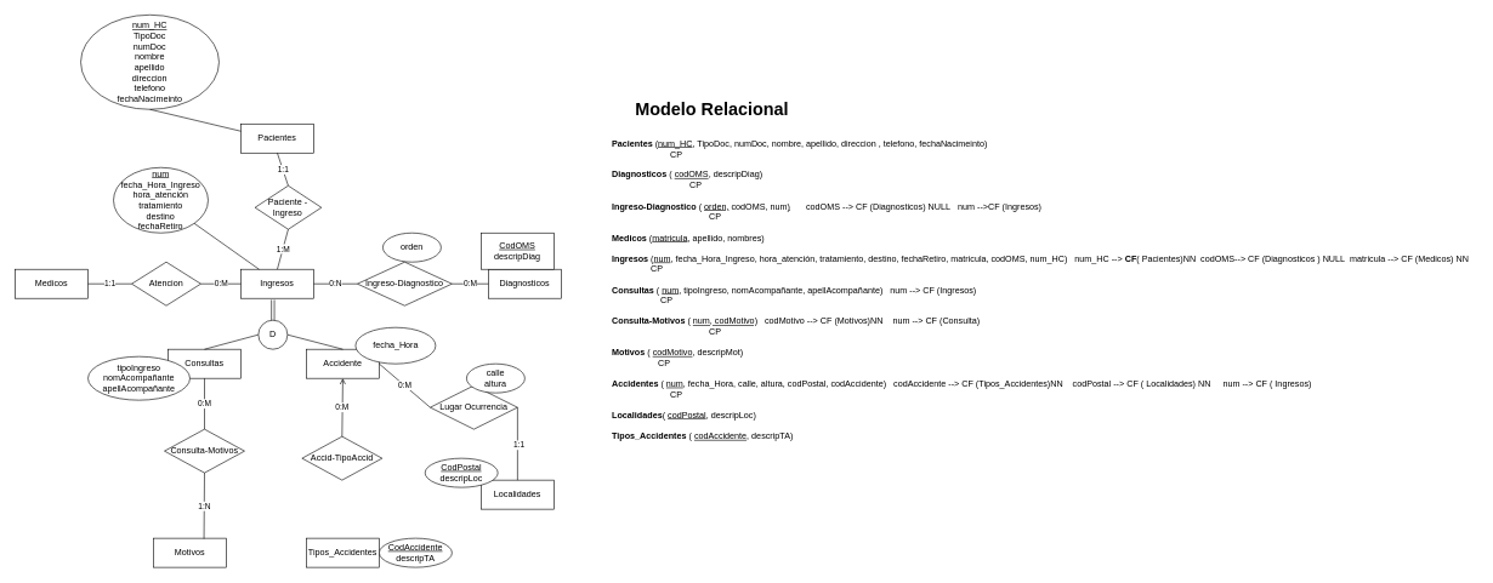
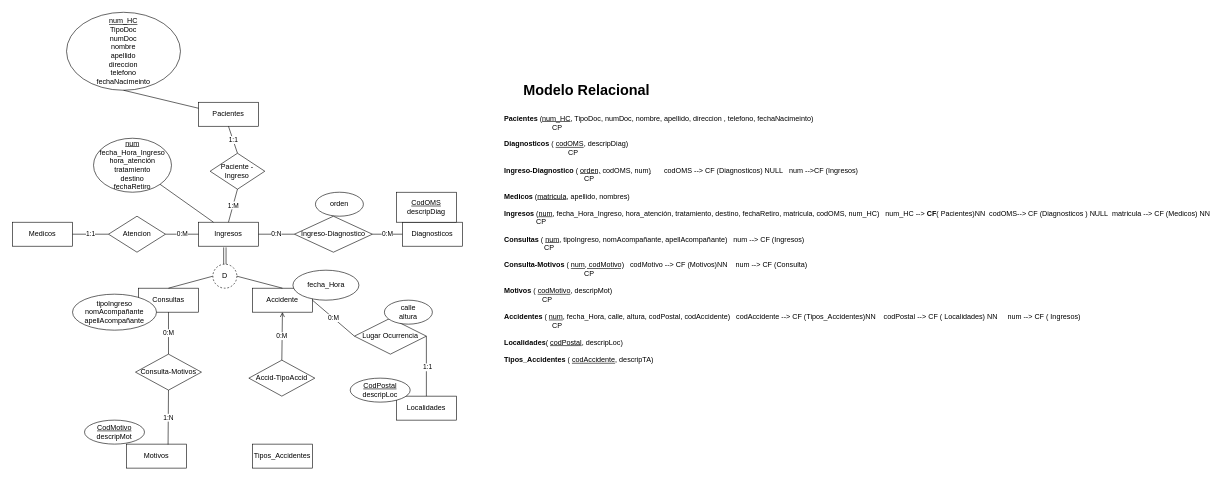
  <mxCell id="0" />
  <mxCell id="1" parent="0" />
  <mxCell id="2" value="Motivos" style="whiteSpace=wrap;html=1;align=center;" vertex="1" parent="1"><mxGeometry x="210" y="740" width="100" height="40" as="geometry" /></mxCell>
+ <mxCell id="3" value="&lt;u&gt;CodMotivo&lt;/u&gt;&lt;div&gt;descripMot&lt;/div&gt;" style="ellipse;whiteSpace=wrap;html=1;align=center;" vertex="1" parent="1"><mxGeometry x="140" y="700" width="100" height="40" as="geometry" /></mxCell>
  <mxCell id="4" value="Tipos_Accidentes" style="whiteSpace=wrap;html=1;align=center;" vertex="1" parent="1"><mxGeometry x="420" y="740" width="100" height="40" as="geometry" /></mxCell>
- <mxCell id="5" value="&lt;u&gt;CodAccidente&lt;/u&gt;&lt;div&gt;descripTA&lt;/div&gt;" style="ellipse;whiteSpace=wrap;html=1;align=center;" vertex="1" parent="1"><mxGeometry x="520" y="740" width="100" height="40" as="geometry" /></mxCell>
  <mxCell id="6" value="Localidades" style="whiteSpace=wrap;html=1;align=center;" vertex="1" parent="1"><mxGeometry x="660" y="660" width="100" height="40" as="geometry" /></mxCell>
  <mxCell id="7" value="&lt;u&gt;CodPostal&lt;/u&gt;&lt;div&gt;descripLoc&lt;/div&gt;" style="ellipse;whiteSpace=wrap;html=1;align=center;" vertex="1" parent="1"><mxGeometry x="583" y="630" width="100" height="40" as="geometry" /></mxCell>
  <mxCell id="8" value="Medicos" style="whiteSpace=wrap;html=1;align=center;" vertex="1" parent="1"><mxGeometry x="20" y="370" width="100" height="40" as="geometry" /></mxCell>
  <mxCell id="9" value="Diagnosticos" style="whiteSpace=wrap;html=1;align=center;" vertex="1" parent="1"><mxGeometry x="670" y="370" width="100" height="40" as="geometry" /></mxCell>
  <mxCell id="10" value="&lt;u&gt;CodOMS&lt;/u&gt;&lt;div&gt;descripDiag&lt;/div&gt;" style="whiteSpace=wrap;html=1;align=center;rounded=0;" vertex="1" parent="1"><mxGeometry x="660" y="320" width="100" height="50" as="geometry" /></mxCell>
  <mxCell id="11" value="Pacientes" style="whiteSpace=wrap;html=1;align=center;" vertex="1" parent="1"><mxGeometry x="330" y="170" width="100" height="40" as="geometry" /></mxCell>
  <mxCell id="12" value="&lt;u&gt;num_HC&lt;/u&gt;&lt;div&gt;TipoDoc&lt;div&gt;numDoc&lt;/div&gt;&lt;div&gt;nombre&lt;/div&gt;&lt;div&gt;apellido&lt;/div&gt;&lt;div&gt;direccion&lt;/div&gt;&lt;div&gt;telefono&lt;/div&gt;&lt;div&gt;fechaNacimeinto&lt;/div&gt;&lt;/div&gt;" style="ellipse;whiteSpace=wrap;html=1;align=center;" vertex="1" parent="1"><mxGeometry x="110" y="20" width="190" height="130" as="geometry" /></mxCell>
  <mxCell id="13" value="" style="endArrow=none;html=1;rounded=0;exitX=0.5;exitY=1;exitDx=0;exitDy=0;entryX=0;entryY=0.25;entryDx=0;entryDy=0;" edge="1" parent="1" source="12" target="11"><mxGeometry width="50" height="50" relative="1" as="geometry"><mxPoint x="430" y="140" as="sourcePoint" /><mxPoint x="480" y="90" as="targetPoint" /></mxGeometry></mxCell>
  <mxCell id="14" value="Ingresos" style="whiteSpace=wrap;html=1;align=center;" vertex="1" parent="1"><mxGeometry x="330" y="370" width="100" height="40" as="geometry" /></mxCell>
  <mxCell id="15" value="Consultas" style="whiteSpace=wrap;html=1;align=center;" vertex="1" parent="1"><mxGeometry x="230" y="480" width="100" height="40" as="geometry" /></mxCell>
  <mxCell id="16" value="Accidente" style="whiteSpace=wrap;html=1;align=center;" vertex="1" parent="1"><mxGeometry x="420" y="480" width="100" height="40" as="geometry" /></mxCell>
  <mxCell id="17" value="" style="endArrow=none;html=1;rounded=0;exitX=0.5;exitY=0;exitDx=0;exitDy=0;entryX=0;entryY=0.5;entryDx=0;entryDy=0;" edge="1" parent="1" source="15" target="41"><mxGeometry relative="1" as="geometry"><mxPoint x="140" y="390" as="sourcePoint" /><mxPoint x="300" y="390" as="targetPoint" /></mxGeometry></mxCell>
  <mxCell id="18" value="" style="endArrow=none;html=1;rounded=0;exitX=0.5;exitY=0;exitDx=0;exitDy=0;entryX=1;entryY=0.5;entryDx=0;entryDy=0;" edge="1" parent="1" source="16" target="41"><mxGeometry relative="1" as="geometry"><mxPoint x="254" y="490" as="sourcePoint" /><mxPoint x="380" y="420" as="targetPoint" /></mxGeometry></mxCell>
  <mxCell id="19" value="&lt;u&gt;num&lt;/u&gt;&lt;div&gt;fecha_Hora_Ingreso&lt;/div&gt;&lt;div&gt;hora_atención&lt;/div&gt;&lt;div&gt;tratamiento&lt;/div&gt;&lt;div&gt;destino&lt;/div&gt;&lt;div&gt;fechaRetiro&lt;/div&gt;" style="ellipse;whiteSpace=wrap;html=1;align=center;" vertex="1" parent="1"><mxGeometry x="155" y="230" width="130" height="90" as="geometry" /></mxCell>
  <mxCell id="20" value="tipoIngreso&lt;div&gt;nomAcompañante&lt;/div&gt;&lt;div&gt;apellAcompañante&lt;/div&gt;" style="ellipse;whiteSpace=wrap;html=1;align=center;" vertex="1" parent="1"><mxGeometry x="120" y="490" width="140" height="60" as="geometry" /></mxCell>
  <mxCell id="21" value="Consulta-Motivos" style="shape=rhombus;perimeter=rhombusPerimeter;whiteSpace=wrap;html=1;align=center;" vertex="1" parent="1"><mxGeometry x="225" y="590" width="110" height="60" as="geometry" /></mxCell>
  <mxCell id="22" value="0:M" style="endArrow=none;html=1;rounded=0;exitX=0.5;exitY=1;exitDx=0;exitDy=0;entryX=0.5;entryY=0;entryDx=0;entryDy=0;" edge="1" parent="1" source="15" target="21"><mxGeometry relative="1" as="geometry"><mxPoint x="440" y="680" as="sourcePoint" /><mxPoint x="600" y="680" as="targetPoint" /></mxGeometry></mxCell>
  <mxCell id="23" value="1:N" style="endArrow=none;html=1;rounded=0;exitX=0.693;exitY=0.017;exitDx=0;exitDy=0;entryX=0.5;entryY=1;entryDx=0;entryDy=0;exitPerimeter=0;" edge="1" parent="1" source="2" target="21"><mxGeometry relative="1" as="geometry"><mxPoint x="290" y="530" as="sourcePoint" /><mxPoint x="280" y="660" as="targetPoint" /></mxGeometry></mxCell>
  <mxCell id="24" value="Accid-TipoAccid" style="shape=rhombus;perimeter=rhombusPerimeter;whiteSpace=wrap;html=1;align=center;" vertex="1" parent="1"><mxGeometry x="414" y="600" width="110" height="60" as="geometry" /></mxCell>
  <mxCell id="25" value="0:M" style="endArrow=open;html=1;rounded=0;exitX=0.5;exitY=0;exitDx=0;exitDy=0;entryX=0.5;entryY=1;entryDx=0;entryDy=0;" edge="1" parent="1" source="24" target="16"><mxGeometry relative="1" as="geometry"><mxPoint x="475" y="750" as="sourcePoint" /><mxPoint x="475" y="660" as="targetPoint" /></mxGeometry></mxCell>
  <mxCell id="26" value="fecha_Hora" style="ellipse;whiteSpace=wrap;html=1;align=center;" vertex="1" parent="1"><mxGeometry x="487.5" y="450" width="110" height="50" as="geometry" /></mxCell>
  <mxCell id="27" value="" style="endArrow=none;html=1;rounded=0;exitX=1;exitY=0.5;exitDx=0;exitDy=0;entryX=0.5;entryY=0;entryDx=0;entryDy=0;" edge="1" parent="1" source="30" target="6"><mxGeometry relative="1" as="geometry"><mxPoint x="610" y="520" as="sourcePoint" /><mxPoint x="770" y="520" as="targetPoint" /></mxGeometry></mxCell>
  <mxCell id="28" value="1:1" style="edgeLabel;html=1;align=center;verticalAlign=middle;resizable=0;points=[];" connectable="0" vertex="1" parent="27"><mxGeometry x="0.027" relative="1" as="geometry"><mxPoint x="1" as="offset" /></mxGeometry></mxCell>
  <mxCell id="29" value="0:M" style="endArrow=none;html=1;rounded=0;entryX=0;entryY=0.5;entryDx=0;entryDy=0;exitX=1;exitY=0.5;exitDx=0;exitDy=0;" edge="1" parent="1" source="16" target="30"><mxGeometry relative="1" as="geometry"><mxPoint x="610" y="520" as="sourcePoint" /><mxPoint x="770" y="520" as="targetPoint" /></mxGeometry></mxCell>
  <mxCell id="30" value="Lugar Ocurrencia" style="shape=rhombus;perimeter=rhombusPerimeter;whiteSpace=wrap;html=1;align=center;" vertex="1" parent="1"><mxGeometry x="590" y="530" width="120" height="60" as="geometry" /></mxCell>
  <mxCell id="31" value="calle&lt;div&gt;altura&lt;/div&gt;" style="ellipse;whiteSpace=wrap;html=1;align=center;" vertex="1" parent="1"><mxGeometry x="640" y="500" width="80" height="40" as="geometry" /></mxCell>
  <mxCell id="32" value="Atencion" style="shape=rhombus;perimeter=rhombusPerimeter;whiteSpace=wrap;html=1;align=center;" vertex="1" parent="1"><mxGeometry x="180" y="360" width="95" height="60" as="geometry" /></mxCell>
  <mxCell id="33" value="0:M" style="endArrow=none;html=1;rounded=0;entryX=0;entryY=0.5;entryDx=0;entryDy=0;exitX=1;exitY=0.5;exitDx=0;exitDy=0;" edge="1" parent="1" source="32" target="14"><mxGeometry relative="1" as="geometry"><mxPoint x="280" y="390" as="sourcePoint" /><mxPoint x="658" y="190" as="targetPoint" /><mxPoint as="offset" /></mxGeometry></mxCell>
  <mxCell id="34" value="1:1" style="endArrow=none;html=1;rounded=0;exitX=1;exitY=0.5;exitDx=0;exitDy=0;entryX=0;entryY=0.5;entryDx=0;entryDy=0;" edge="1" parent="1" source="8" target="32"><mxGeometry relative="1" as="geometry"><mxPoint x="550" y="260" as="sourcePoint" /><mxPoint x="710" y="260" as="targetPoint" /></mxGeometry></mxCell>
  <mxCell id="35" value="Paciente -Ingreso" style="shape=rhombus;perimeter=rhombusPerimeter;whiteSpace=wrap;html=1;align=center;" vertex="1" parent="1"><mxGeometry x="349.38" y="255" width="91.25" height="60" as="geometry" /></mxCell>
  <mxCell id="36" value="1:1" style="endArrow=none;html=1;rounded=0;exitX=0.5;exitY=1;exitDx=0;exitDy=0;entryX=0.5;entryY=0;entryDx=0;entryDy=0;" edge="1" parent="1" source="11" target="35"><mxGeometry relative="1" as="geometry"><mxPoint x="430" y="350" as="sourcePoint" /><mxPoint x="590" y="350" as="targetPoint" /></mxGeometry></mxCell>
  <mxCell id="37" value="1:M" style="endArrow=none;html=1;rounded=0;exitX=0.5;exitY=0;exitDx=0;exitDy=0;entryX=0.5;entryY=1;entryDx=0;entryDy=0;" edge="1" parent="1" source="14" target="35"><mxGeometry relative="1" as="geometry"><mxPoint x="390" y="220" as="sourcePoint" /><mxPoint x="390" y="270" as="targetPoint" /><mxPoint as="offset" /></mxGeometry></mxCell>
  <mxCell id="38" value="Ingreso-Diagnostico" style="shape=rhombus;perimeter=rhombusPerimeter;whiteSpace=wrap;html=1;align=center;" vertex="1" parent="1"><mxGeometry x="490" y="360" width="130" height="60" as="geometry" /></mxCell>
  <mxCell id="39" value="0:N" style="endArrow=none;html=1;rounded=0;exitX=1;exitY=0.5;exitDx=0;exitDy=0;entryX=0;entryY=0.5;entryDx=0;entryDy=0;" edge="1" parent="1" source="14" target="38"><mxGeometry relative="1" as="geometry"><mxPoint x="390" y="220" as="sourcePoint" /><mxPoint x="390" y="270" as="targetPoint" /><mxPoint as="offset" /></mxGeometry></mxCell>
  <mxCell id="40" value="0:M" style="endArrow=none;html=1;rounded=0;exitX=1;exitY=0.5;exitDx=0;exitDy=0;entryX=0;entryY=0.5;entryDx=0;entryDy=0;" edge="1" parent="1" source="38" target="9"><mxGeometry relative="1" as="geometry"><mxPoint x="440" y="200" as="sourcePoint" /><mxPoint x="510" y="200" as="targetPoint" /><mxPoint as="offset" /></mxGeometry></mxCell>
- <mxCell id="41" value="D" style="ellipse;whiteSpace=wrap;html=1;" vertex="1" parent="1"><mxGeometry x="354" y="440" width="40" height="40" as="geometry" /></mxCell>
+ <mxCell id="41" value="D" style="ellipse;whiteSpace=wrap;html=1;dashed=1;" vertex="1" parent="1"><mxGeometry x="354" y="440" width="40" height="40" as="geometry" /></mxCell>
  <mxCell id="42" value="" style="shape=link;html=1;rounded=0;exitX=0.44;exitY=1.05;exitDx=0;exitDy=0;exitPerimeter=0;entryX=0.5;entryY=0;entryDx=0;entryDy=0;" edge="1" parent="1" source="14" target="41"><mxGeometry relative="1" as="geometry"><mxPoint x="420" y="440" as="sourcePoint" /><mxPoint x="580" y="440" as="targetPoint" /></mxGeometry></mxCell>
  <mxCell id="43" value="orden" style="ellipse;whiteSpace=wrap;html=1;align=center;" vertex="1" parent="1"><mxGeometry x="525" y="320" width="80" height="40" as="geometry" /></mxCell>
  <mxCell id="44" value="" style="endArrow=none;html=1;rounded=0;exitX=1;exitY=1;exitDx=0;exitDy=0;entryX=0.25;entryY=0;entryDx=0;entryDy=0;" edge="1" parent="1" source="19" target="14"><mxGeometry relative="1" as="geometry"><mxPoint x="165" y="380" as="sourcePoint" /><mxPoint x="340" y="400" as="targetPoint" /><mxPoint as="offset" /></mxGeometry></mxCell>
  <mxCell id="45" value="&lt;h1 style=&quot;margin-top: 0px;&quot;&gt;Modelo Relacional&lt;/h1&gt;" style="text;html=1;whiteSpace=wrap;overflow=hidden;rounded=0;" vertex="1" parent="1"><mxGeometry x="870" y="130" width="230" height="50" as="geometry" /></mxCell>
  <mxCell id="46" value="&lt;b&gt;Pacientes&lt;/b&gt;&amp;nbsp;(&lt;u style=&quot;text-align: center;&quot;&gt;num_HC&lt;/u&gt;&lt;span style=&quot;text-align: center; background-color: transparent; color: light-dark(rgb(0, 0, 0), rgb(255, 255, 255));&quot;&gt;, TipoDoc&lt;/span&gt;&lt;span style=&quot;text-align: center; background-color: transparent; color: light-dark(rgb(0, 0, 0), rgb(255, 255, 255));&quot;&gt;, numDoc,&amp;nbsp;&lt;/span&gt;&lt;span style=&quot;text-align: center; background-color: transparent; color: light-dark(rgb(0, 0, 0), rgb(255, 255, 255));&quot;&gt;nombre,&amp;nbsp;&lt;/span&gt;&lt;span style=&quot;text-align: center; background-color: transparent; color: light-dark(rgb(0, 0, 0), rgb(255, 255, 255));&quot;&gt;apellido&lt;/span&gt;&lt;span style=&quot;text-align: center; background-color: transparent; color: light-dark(rgb(0, 0, 0), rgb(255, 255, 255));&quot;&gt;, direccion ,&amp;nbsp;&lt;/span&gt;&lt;span style=&quot;text-align: center; background-color: transparent; color: light-dark(rgb(0, 0, 0), rgb(255, 255, 255));&quot;&gt;telefono,&amp;nbsp;&lt;/span&gt;&lt;span style=&quot;text-align: center; background-color: transparent; color: light-dark(rgb(0, 0, 0), rgb(255, 255, 255));&quot;&gt;fechaNacimeinto)&lt;/span&gt;&lt;div&gt;&lt;span style=&quot;text-align: center; background-color: transparent; color: light-dark(rgb(0, 0, 0), rgb(255, 255, 255));&quot;&gt;&lt;span style=&quot;white-space: pre;&quot;&gt;&#09;&lt;/span&gt;&lt;span style=&quot;white-space: pre;&quot;&gt;&#09;&lt;/span&gt;&lt;span style=&quot;white-space: pre;&quot;&gt;&#09;&lt;/span&gt;CP&lt;/span&gt;&lt;/div&gt;&lt;div&gt;&lt;span style=&quot;text-align: center; background-color: transparent; color: light-dark(rgb(0, 0, 0), rgb(255, 255, 255));&quot;&gt;&lt;br&gt;&lt;/span&gt;&lt;/div&gt;&lt;div&gt;&lt;span style=&quot;text-align: center; background-color: transparent; color: light-dark(rgb(0, 0, 0), rgb(255, 255, 255));&quot;&gt;&lt;b&gt;Diagnosticos&lt;/b&gt;&amp;nbsp;( &lt;u&gt;codOMS&lt;/u&gt;, descripDiag)&amp;nbsp;&lt;/span&gt;&lt;/div&gt;&lt;div&gt;&lt;span style=&quot;text-align: center; background-color: transparent; color: light-dark(rgb(0, 0, 0), rgb(255, 255, 255));&quot;&gt;&lt;span style=&quot;white-space: pre;&quot;&gt;&#09;&lt;/span&gt;&lt;span style=&quot;white-space: pre;&quot;&gt;&#09;&lt;/span&gt;&lt;span style=&quot;white-space: pre;&quot;&gt;&#09;&lt;/span&gt;&lt;span style=&quot;white-space: pre;&quot;&gt;&#09;&lt;/span&gt;CP&lt;br&gt;&lt;/span&gt;&lt;/div&gt;&lt;div&gt;&lt;span style=&quot;text-align: center; background-color: transparent; color: light-dark(rgb(0, 0, 0), rgb(255, 255, 255));&quot;&gt;&lt;br&gt;&lt;/span&gt;&lt;/div&gt;&lt;div&gt;&lt;span style=&quot;text-align: center; background-color: transparent; color: light-dark(rgb(0, 0, 0), rgb(255, 255, 255));&quot;&gt;&lt;b&gt;Ingreso-Diagnostico&lt;/b&gt;&amp;nbsp;( &lt;u&gt;orden,&lt;/u&gt; codOMS, num&lt;u&gt;)&lt;/u&gt;&lt;span style=&quot;text-decoration-line: underline; white-space: pre;&quot;&gt;&#09;&lt;/span&gt;codOMS --&amp;gt; CF (Diagnosticos) NULL&amp;nbsp; &amp;nbsp;num --&amp;gt;CF (Ingresos)&lt;/span&gt;&lt;/div&gt;&lt;div&gt;&lt;span style=&quot;text-align: center; background-color: transparent; color: light-dark(rgb(0, 0, 0), rgb(255, 255, 255));&quot;&gt;&lt;span style=&quot;white-space: pre;&quot;&gt;&#09;&lt;/span&gt;&lt;span style=&quot;white-space: pre;&quot;&gt;&#09;&lt;/span&gt;&lt;span style=&quot;white-space: pre;&quot;&gt;&#09;&lt;/span&gt;&lt;span style=&quot;white-space: pre;&quot;&gt;&#09;&lt;/span&gt;&lt;span style=&quot;white-space: pre;&quot;&gt;&#09;&lt;/span&gt;CP&lt;br&gt;&lt;/span&gt;&lt;/div&gt;&lt;div&gt;&lt;span style=&quot;text-align: center; background-color: transparent; color: light-dark(rgb(0, 0, 0), rgb(255, 255, 255));&quot;&gt;&lt;br&gt;&lt;/span&gt;&lt;/div&gt;&lt;div&gt;&lt;span style=&quot;text-align: center; background-color: transparent; color: light-dark(rgb(0, 0, 0), rgb(255, 255, 255));&quot;&gt;&lt;b&gt;Medicos&lt;/b&gt;&amp;nbsp;(&lt;u&gt;matricula&lt;/u&gt;, apellido, nombres)&amp;nbsp;&lt;/span&gt;&lt;/div&gt;&lt;div&gt;&lt;span style=&quot;text-align: center; background-color: transparent; color: light-dark(rgb(0, 0, 0), rgb(255, 255, 255));&quot;&gt;&lt;br&gt;&lt;/span&gt;&lt;/div&gt;&lt;div&gt;&lt;span style=&quot;text-align: center; background-color: transparent; color: light-dark(rgb(0, 0, 0), rgb(255, 255, 255));&quot;&gt;&lt;b&gt;Ingresos&lt;/b&gt;&amp;nbsp;(&lt;u&gt;num&lt;/u&gt;,&amp;nbsp;&lt;/span&gt;&lt;span style=&quot;text-align: center; background-color: transparent; color: light-dark(rgb(0, 0, 0), rgb(255, 255, 255));&quot;&gt;fecha_Hora_Ingreso,&amp;nbsp;&lt;/span&gt;&lt;span style=&quot;text-align: center; background-color: transparent; color: light-dark(rgb(0, 0, 0), rgb(255, 255, 255));&quot;&gt;hora_atención,&amp;nbsp;&lt;/span&gt;&lt;span style=&quot;text-align: center; background-color: transparent; color: light-dark(rgb(0, 0, 0), rgb(255, 255, 255));&quot;&gt;tratamiento,&amp;nbsp;&lt;/span&gt;&lt;span style=&quot;text-align: center; background-color: transparent; color: light-dark(rgb(0, 0, 0), rgb(255, 255, 255));&quot;&gt;destino,&amp;nbsp;&lt;/span&gt;&lt;span style=&quot;text-align: center; background-color: transparent; color: light-dark(rgb(0, 0, 0), rgb(255, 255, 255));&quot;&gt;fechaRetiro, matricula, codOMS, num_HC)&amp;nbsp; &amp;nbsp;num_HC --&amp;gt; &lt;b&gt;CF&lt;/b&gt;( Pacientes)NN&amp;nbsp;&amp;nbsp;&lt;/span&gt;&lt;span style=&quot;text-align: center;&quot;&gt;codOMS&lt;/span&gt;&lt;span style=&quot;text-align: center; background-color: transparent; color: light-dark(rgb(0, 0, 0), rgb(255, 255, 255));&quot;&gt;--&amp;gt; CF (Diagnosticos ) NULL&amp;nbsp; matricula --&amp;gt; CF (Medicos) NN&lt;/span&gt;&lt;/div&gt;&lt;div&gt;&lt;span style=&quot;text-align: center; background-color: transparent; color: light-dark(rgb(0, 0, 0), rgb(255, 255, 255));&quot;&gt;&lt;span style=&quot;white-space: pre;&quot;&gt;&#09;&lt;/span&gt;&lt;span style=&quot;white-space: pre;&quot;&gt;&#09;&lt;/span&gt;CP&lt;/span&gt;&lt;/div&gt;&lt;div&gt;&lt;span style=&quot;text-align: center; background-color: transparent; color: light-dark(rgb(0, 0, 0), rgb(255, 255, 255));&quot;&gt;&lt;br&gt;&lt;/span&gt;&lt;/div&gt;&lt;div&gt;&lt;span style=&quot;text-align: center; background-color: transparent; color: light-dark(rgb(0, 0, 0), rgb(255, 255, 255));&quot;&gt;&lt;b&gt;Consultas&amp;nbsp;&lt;/b&gt;(&amp;nbsp;&lt;/span&gt;&lt;span style=&quot;background-color: transparent; color: light-dark(rgb(0, 0, 0), rgb(255, 255, 255)); text-align: center;&quot;&gt;&lt;u&gt;num&lt;/u&gt;,&amp;nbsp;&lt;/span&gt;&lt;span style=&quot;text-align: center; background-color: transparent; color: light-dark(rgb(0, 0, 0), rgb(255, 255, 255));&quot;&gt;tipoIngreso,&amp;nbsp;&lt;/span&gt;&lt;span style=&quot;text-align: center; background-color: transparent; color: light-dark(rgb(0, 0, 0), rgb(255, 255, 255));&quot;&gt;nomAcompañante,&amp;nbsp;&lt;/span&gt;&lt;span style=&quot;text-align: center; background-color: transparent; color: light-dark(rgb(0, 0, 0), rgb(255, 255, 255));&quot;&gt;apellAcompañante)&amp;nbsp; &amp;nbsp;num --&amp;gt; CF (Ingresos)&lt;/span&gt;&lt;/div&gt;&lt;div&gt;&lt;span style=&quot;text-align: center; background-color: transparent; color: light-dark(rgb(0, 0, 0), rgb(255, 255, 255));&quot;&gt;&lt;span style=&quot;white-space: pre;&quot;&gt;&#09;&lt;/span&gt;&lt;span style=&quot;white-space: pre;&quot;&gt;&#09;&lt;/span&gt;&amp;nbsp; &amp;nbsp; CP&lt;br&gt;&lt;/span&gt;&lt;/div&gt;&lt;div&gt;&lt;span style=&quot;text-align: center; background-color: transparent; color: light-dark(rgb(0, 0, 0), rgb(255, 255, 255));&quot;&gt;&lt;br&gt;&lt;/span&gt;&lt;/div&gt;&lt;div&gt;&lt;span style=&quot;text-align: center; background-color: transparent; color: light-dark(rgb(0, 0, 0), rgb(255, 255, 255));&quot;&gt;&lt;b&gt;Consulta-Motivos&lt;/b&gt;&amp;nbsp;( &lt;u&gt;num, codMotivo)&lt;/u&gt;&amp;nbsp; &amp;nbsp;codMotivo --&amp;gt; CF (Motivos)NN&amp;nbsp; &amp;nbsp; num --&amp;gt; CF (Consulta)&amp;nbsp;&lt;/span&gt;&lt;/div&gt;&lt;div&gt;&lt;span style=&quot;text-align: center; background-color: transparent; color: light-dark(rgb(0, 0, 0), rgb(255, 255, 255));&quot;&gt;&lt;span style=&quot;white-space: pre;&quot;&gt;&#09;&lt;/span&gt;&lt;span style=&quot;white-space: pre;&quot;&gt;&#09;&lt;/span&gt;&lt;span style=&quot;white-space: pre;&quot;&gt;&#09;&lt;/span&gt;&lt;span style=&quot;white-space: pre;&quot;&gt;&#09;&lt;/span&gt;&lt;span style=&quot;white-space: pre;&quot;&gt;&#09;&lt;/span&gt;CP&lt;br&gt;&lt;/span&gt;&lt;/div&gt;&lt;div&gt;&lt;span style=&quot;text-align: center; background-color: transparent; color: light-dark(rgb(0, 0, 0), rgb(255, 255, 255));&quot;&gt;&lt;br&gt;&lt;/span&gt;&lt;/div&gt;&lt;div&gt;&lt;span style=&quot;text-align: center; background-color: transparent; color: light-dark(rgb(0, 0, 0), rgb(255, 255, 255));&quot;&gt;&lt;b&gt;Motivos&lt;/b&gt;&amp;nbsp;( &lt;u&gt;codMotivo&lt;/u&gt;, descripMot)&lt;/span&gt;&lt;/div&gt;&lt;div&gt;&lt;span style=&quot;text-align: center; background-color: transparent; color: light-dark(rgb(0, 0, 0), rgb(255, 255, 255));&quot;&gt;&lt;span style=&quot;white-space: pre;&quot;&gt;&#09;&lt;/span&gt;&lt;span style=&quot;white-space: pre;&quot;&gt;&#09;&lt;/span&gt;&amp;nbsp; &amp;nbsp;CP&lt;br&gt;&lt;/span&gt;&lt;/div&gt;&lt;div&gt;&lt;span style=&quot;text-align: center; background-color: transparent; color: light-dark(rgb(0, 0, 0), rgb(255, 255, 255));&quot;&gt;&lt;br&gt;&lt;/span&gt;&lt;/div&gt;&lt;div&gt;&lt;span style=&quot;text-align: center; background-color: transparent; color: light-dark(rgb(0, 0, 0), rgb(255, 255, 255));&quot;&gt;&lt;b&gt;Accidentes &lt;/b&gt;( &lt;u&gt;num&lt;/u&gt;, fecha_Hora, calle, altura, codPostal, codAccidente)&amp;nbsp; &amp;nbsp;codAccidente --&amp;gt; CF (Tipos_Accidentes)NN&amp;nbsp; &amp;nbsp; codPostal --&amp;gt; CF ( Localidades) NN&amp;nbsp; &amp;nbsp; &amp;nbsp;num --&amp;gt; CF ( Ingresos)&lt;/span&gt;&lt;/div&gt;&lt;div&gt;&lt;span style=&quot;text-align: center; background-color: transparent; color: light-dark(rgb(0, 0, 0), rgb(255, 255, 255));&quot;&gt;&lt;span style=&quot;white-space: pre;&quot;&gt;&#09;&lt;/span&gt;&lt;span style=&quot;white-space: pre;&quot;&gt;&#09;&lt;/span&gt;&lt;span style=&quot;white-space: pre;&quot;&gt;&#09;&lt;/span&gt;CP&lt;br&gt;&lt;/span&gt;&lt;/div&gt;&lt;div&gt;&lt;span style=&quot;text-align: center; background-color: transparent; color: light-dark(rgb(0, 0, 0), rgb(255, 255, 255));&quot;&gt;&lt;br&gt;&lt;/span&gt;&lt;/div&gt;&lt;div&gt;&lt;span style=&quot;text-align: center; background-color: transparent; color: light-dark(rgb(0, 0, 0), rgb(255, 255, 255));&quot;&gt;&lt;b&gt;Localidades&lt;/b&gt;( &lt;u&gt;codPostal&lt;/u&gt;, descripLoc)&lt;/span&gt;&lt;/div&gt;&lt;div&gt;&lt;span style=&quot;text-align: center; background-color: transparent; color: light-dark(rgb(0, 0, 0), rgb(255, 255, 255));&quot;&gt;&lt;br&gt;&lt;/span&gt;&lt;/div&gt;&lt;div&gt;&lt;span style=&quot;text-align: center; background-color: transparent; color: light-dark(rgb(0, 0, 0), rgb(255, 255, 255));&quot;&gt;&lt;b&gt;Tipos_Accidentes&lt;/b&gt;&amp;nbsp;( &lt;u&gt;codAccidente&lt;/u&gt;, descripTA)&lt;/span&gt;&lt;/div&gt;&lt;div&gt;&lt;span style=&quot;text-align: center; background-color: transparent; color: light-dark(rgb(0, 0, 0), rgb(255, 255, 255));&quot;&gt;&lt;br&gt;&lt;/span&gt;&lt;/div&gt;&lt;div&gt;&lt;span style=&quot;text-align: center; background-color: transparent; color: light-dark(rgb(0, 0, 0), rgb(255, 255, 255));&quot;&gt;&lt;br&gt;&lt;/span&gt;&lt;/div&gt;&lt;div&gt;&lt;span style=&quot;text-align: center; background-color: transparent; color: light-dark(rgb(0, 0, 0), rgb(255, 255, 255));&quot;&gt;&lt;br&gt;&lt;/span&gt;&lt;/div&gt;" style="text;html=1;align=left;verticalAlign=middle;whiteSpace=wrap;rounded=0;" vertex="1" parent="1"><mxGeometry x="838" y="200" width="1190" height="440" as="geometry" /></mxCell>
